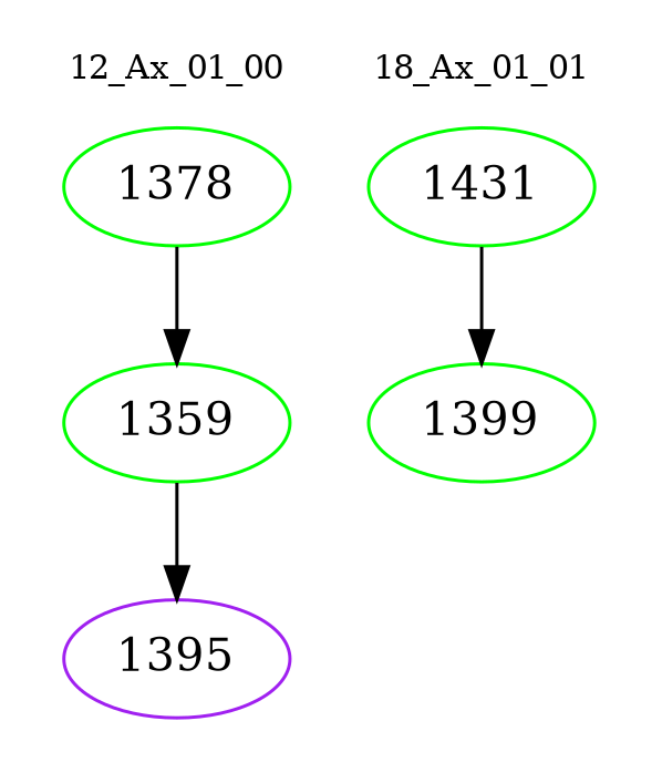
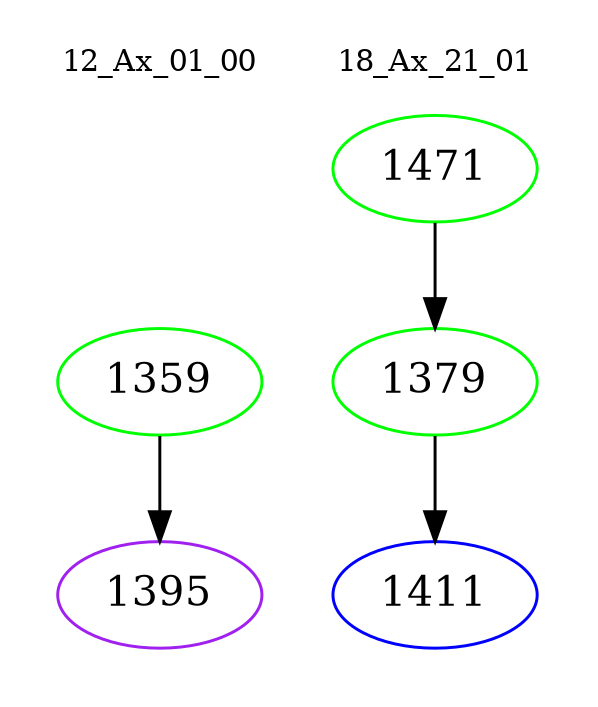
  digraph {
    node [color=green]
    edge [color=black]
-   n1 [label=1378]
    n2 [label=1359]
    n3 [color=purple label=1395]
-   n4 [label=1431]
-   n5 [label=1399]
+   n4 [label=1471]
+   n5 [label=1379]
+   n6 [color=blue label=1411]
    subgraph cluster_1 {
      color=white
      fontsize=10
      label="12_Ax_01_00"
-     n1
      n2
      n3
    }
    subgraph cluster_2 {
      color=white
      fontsize=10
-     label="18_Ax_01_01"
+     label="18_Ax_21_01"
      n4
      n5
+     n6
    }
-   n1 -> n2
    n2 -> n3
    n4 -> n5
+   n5 -> n6
  }
